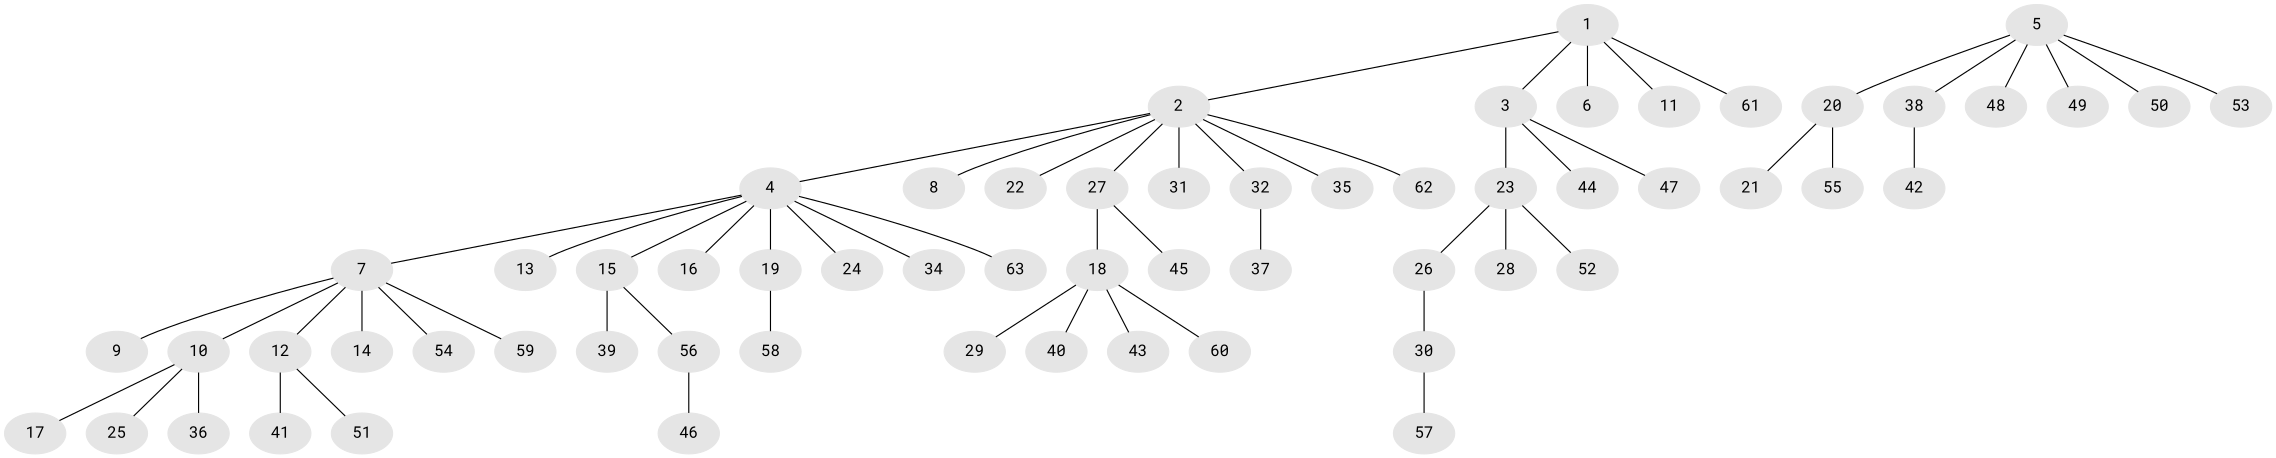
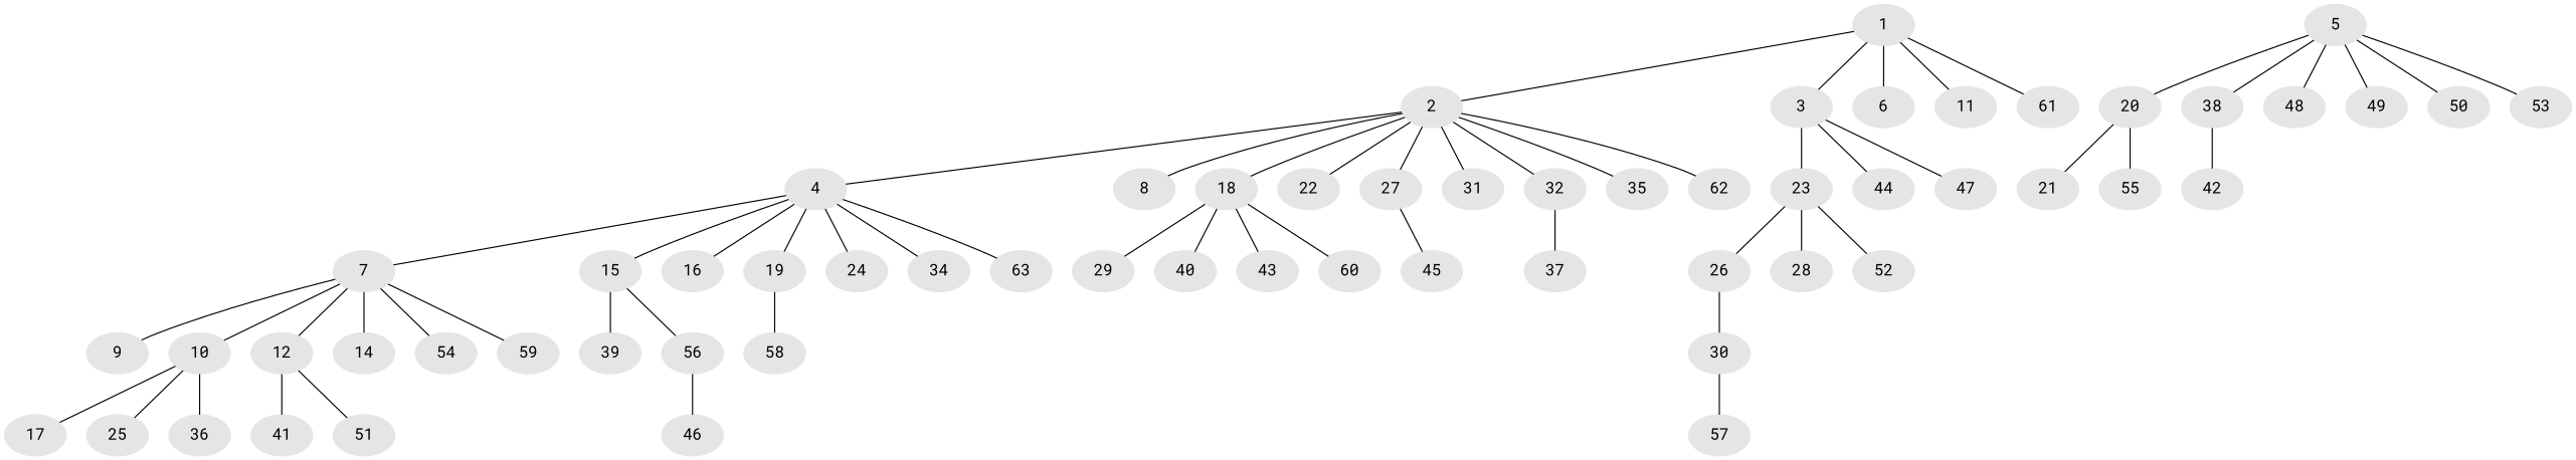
  graph {
    fontname="Roboto Mono"
    node [color=gray90 fontname="Roboto Mono" style=filled]
    edge [fontname="Roboto Mono"]
    1
    2
    3
    6
    11
    61
    4
    8
    18
    22
    27
    31
    32
    35
    62
    23
    44
    47
    7
-   13
    15
    16
    19
    24
    34
    63
    29
    40
    43
    60
    45
    37
    5
    20
    38
    48
    49
    50
    53
    26
    28
    52
    9
    10
    12
    14
    54
    59
    39
    56
    58
    21
    55
    42
    17
    25
    36
    41
    51
    46
    30
    57
    1 -- 2
    1 -- 3
    1 -- 6
    1 -- 11
    1 -- 61
    2 -- 4
    2 -- 8
-   27 -- 18
+   2 -- 18
    2 -- 22
    2 -- 27
    2 -- 31
    2 -- 32
    2 -- 35
    2 -- 62
    3 -- 23
    3 -- 44
    3 -- 47
    4 -- 7
-   4 -- 13
    4 -- 15
    4 -- 16
    4 -- 19
    4 -- 24
    4 -- 34
    4 -- 63
    18 -- 29
    18 -- 40
    18 -- 43
    18 -- 60
    27 -- 45
    32 -- 37
    23 -- 26
    23 -- 28
    23 -- 52
    7 -- 9
    7 -- 10
    7 -- 12
    7 -- 14
    7 -- 54
    7 -- 59
    15 -- 39
    15 -- 56
    19 -- 58
    5 -- 20
    5 -- 38
    5 -- 48
    5 -- 49
    5 -- 50
    5 -- 53
    20 -- 21
    20 -- 55
    38 -- 42
    26 -- 30
    10 -- 17
    10 -- 25
    10 -- 36
    12 -- 41
    12 -- 51
    56 -- 46
    30 -- 57
  }
